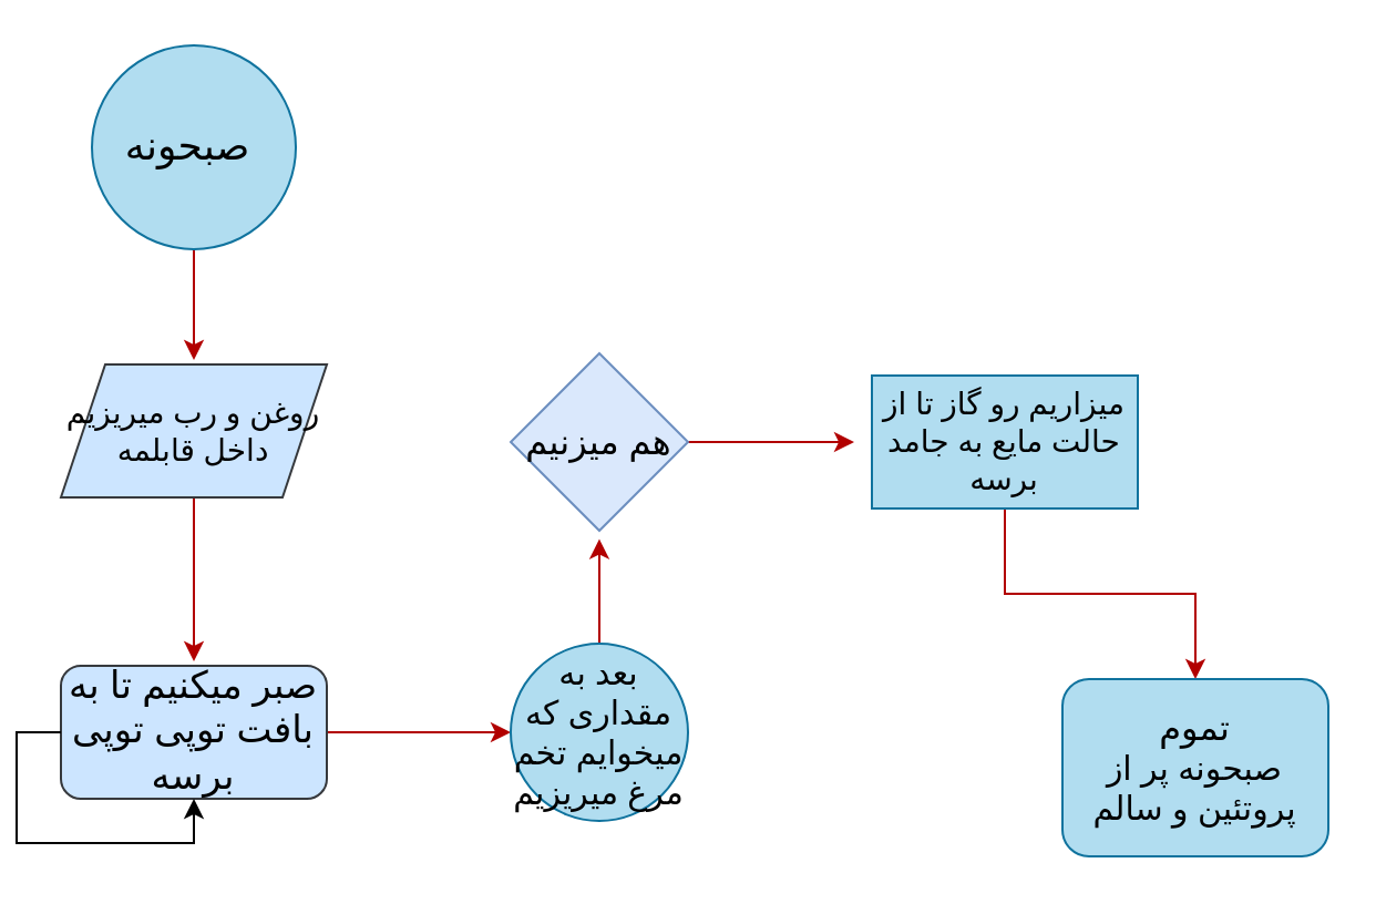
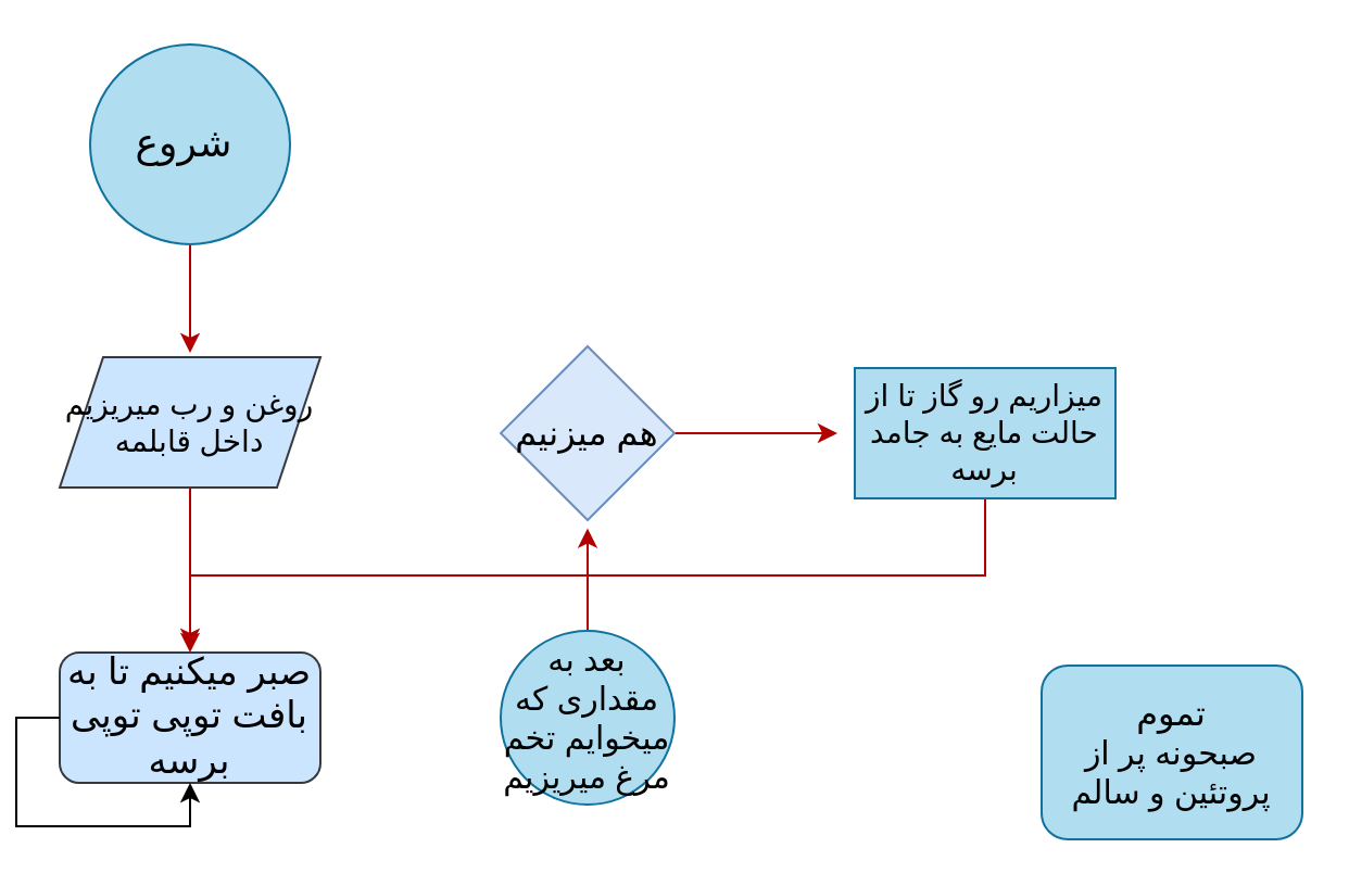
  <mxCell id="0" />
  <mxCell id="1" parent="0" />
  <mxCell id="2" style="edgeStyle=orthogonalEdgeStyle;rounded=0;orthogonalLoop=1;jettySize=auto;html=1;exitX=0.5;exitY=1;exitDx=0;exitDy=0;fillColor=#e51400;strokeColor=#B20000;" edge="1" parent="1" source="3"><mxGeometry relative="1" as="geometry"><mxPoint x="80" y="162" as="targetPoint" /></mxGeometry></mxCell>
- <mxCell id="3" value="&lt;font style=&quot;font-size: 18px;&quot; color=&quot;#000000&quot;&gt;صبحونه&amp;nbsp;&lt;/font&gt;" style="ellipse;whiteSpace=wrap;html=1;aspect=fixed;fillColor=#b1ddf0;strokeColor=#10739e;align=center;" vertex="1" parent="1"><mxGeometry x="34" y="20" width="92" height="92" as="geometry" /></mxCell>
+ <mxCell id="3" value="&lt;font style=&quot;font-size: 18px;&quot; color=&quot;#000000&quot;&gt;شروع&amp;nbsp;&lt;/font&gt;" style="ellipse;whiteSpace=wrap;html=1;aspect=fixed;fillColor=#b1ddf0;strokeColor=#10739e;align=center;" vertex="1" parent="1"><mxGeometry x="34" y="20" width="92" height="92" as="geometry" /></mxCell>
  <mxCell id="4" style="edgeStyle=orthogonalEdgeStyle;rounded=0;orthogonalLoop=1;jettySize=auto;html=1;exitX=0.5;exitY=1;exitDx=0;exitDy=0;fillColor=#e51400;strokeColor=#B20000;" edge="1" parent="1" source="5"><mxGeometry relative="1" as="geometry"><mxPoint x="80" y="298" as="targetPoint" /></mxGeometry></mxCell>
  <mxCell id="5" value="&lt;font style=&quot;font-size: 14px;&quot; color=&quot;#000000&quot;&gt;روغن و رب میریزیم داخل قابلمه&lt;/font&gt;" style="shape=parallelogram;perimeter=parallelogramPerimeter;whiteSpace=wrap;html=1;fixedSize=1;fillColor=#cce5ff;strokeColor=#36393d;" vertex="1" parent="1"><mxGeometry x="20" y="164" width="120" height="60" as="geometry" /></mxCell>
- <mxCell id="6" style="edgeStyle=orthogonalEdgeStyle;rounded=0;orthogonalLoop=1;jettySize=auto;html=1;exitX=1;exitY=0.5;exitDx=0;exitDy=0;fillColor=#e51400;strokeColor=#B20000;" edge="1" parent="1" source="7" target="10"><mxGeometry relative="1" as="geometry"><mxPoint x="226.8" y="330" as="targetPoint" /></mxGeometry></mxCell>
  <mxCell id="7" value="&lt;font style=&quot;font-size: 17px;&quot; color=&quot;#000000&quot;&gt;صبر میکنیم تا به بافت توپی توپی برسه&lt;/font&gt;" style="rounded=1;whiteSpace=wrap;html=1;fillColor=#cce5ff;strokeColor=#36393d;" vertex="1" parent="1"><mxGeometry x="20" y="300" width="120" height="60" as="geometry" /></mxCell>
  <mxCell id="8" style="edgeStyle=orthogonalEdgeStyle;rounded=0;orthogonalLoop=1;jettySize=auto;html=1;exitX=0;exitY=0.5;exitDx=0;exitDy=0;" edge="1" parent="1" source="7" target="7"><mxGeometry relative="1" as="geometry" /></mxCell>
  <mxCell id="9" style="edgeStyle=orthogonalEdgeStyle;rounded=0;orthogonalLoop=1;jettySize=auto;html=1;exitX=0.5;exitY=0;exitDx=0;exitDy=0;fillColor=#e51400;strokeColor=#B20000;" edge="1" parent="1" source="10"><mxGeometry relative="1" as="geometry"><mxPoint x="263" y="242.8" as="targetPoint" /></mxGeometry></mxCell>
  <mxCell id="10" value="&lt;font style=&quot;font-size: 15px;&quot; color=&quot;#000000&quot;&gt;بعد به مقداری که میخوایم تخم مرغ میریزیم&lt;/font&gt;" style="ellipse;whiteSpace=wrap;html=1;aspect=fixed;fillColor=#b1ddf0;strokeColor=#10739e;" vertex="1" parent="1"><mxGeometry x="223" y="290" width="80" height="80" as="geometry" /></mxCell>
  <mxCell id="11" style="edgeStyle=orthogonalEdgeStyle;rounded=0;orthogonalLoop=1;jettySize=auto;html=1;exitX=1;exitY=0.5;exitDx=0;exitDy=0;fillColor=#e51400;strokeColor=#B20000;" edge="1" parent="1" source="12"><mxGeometry relative="1" as="geometry"><mxPoint x="378" y="199" as="targetPoint" /></mxGeometry></mxCell>
  <mxCell id="12" value="&lt;font style=&quot;font-size: 16px;&quot; color=&quot;#000000&quot;&gt;هم میزنیم&lt;/font&gt;" style="rhombus;whiteSpace=wrap;html=1;fillColor=#dae8fc;strokeColor=#6c8ebf;" vertex="1" parent="1"><mxGeometry x="223" y="159" width="80" height="80" as="geometry" /></mxCell>
- <mxCell id="13" style="edgeStyle=orthogonalEdgeStyle;rounded=0;orthogonalLoop=1;jettySize=auto;html=1;exitX=0.5;exitY=1;exitDx=0;exitDy=0;fillColor=#e51400;strokeColor=#B20000;" edge="1" parent="1" source="14" target="15"><mxGeometry relative="1" as="geometry"><mxPoint x="446" y="295.6" as="targetPoint" /></mxGeometry></mxCell>
+ <mxCell id="13" style="edgeStyle=orthogonalEdgeStyle;rounded=0;orthogonalLoop=1;jettySize=auto;html=1;exitX=0.5;exitY=1;exitDx=0;exitDy=0;fillColor=#e51400;strokeColor=#B20000;" edge="1" parent="1" source="14" target="7"><mxGeometry relative="1" as="geometry"><mxPoint x="446" y="295.6" as="targetPoint" /></mxGeometry></mxCell>
  <mxCell id="14" value="&lt;font style=&quot;font-size: 14px;&quot; color=&quot;#000000&quot;&gt;میزاریم رو گاز تا از حالت مایع به جامد برسه&lt;/font&gt;" style="rounded=0;whiteSpace=wrap;html=1;fillColor=#b1ddf0;strokeColor=#10739e;" vertex="1" parent="1"><mxGeometry x="386" y="169" width="120" height="60" as="geometry" /></mxCell>
  <mxCell id="15" value="&lt;font style=&quot;font-size: 16px;&quot; color=&quot;#000000&quot;&gt;تموم&lt;/font&gt;&lt;div&gt;&lt;font style=&quot;font-size: 15px;&quot; color=&quot;#000000&quot;&gt;صبحونه پر از پروتئین و سالم&lt;/font&gt;&lt;/div&gt;" style="rounded=1;whiteSpace=wrap;html=1;fillColor=#b1ddf0;strokeColor=#10739e;" vertex="1" parent="1"><mxGeometry x="472" y="306" width="120" height="80" as="geometry" /></mxCell>
